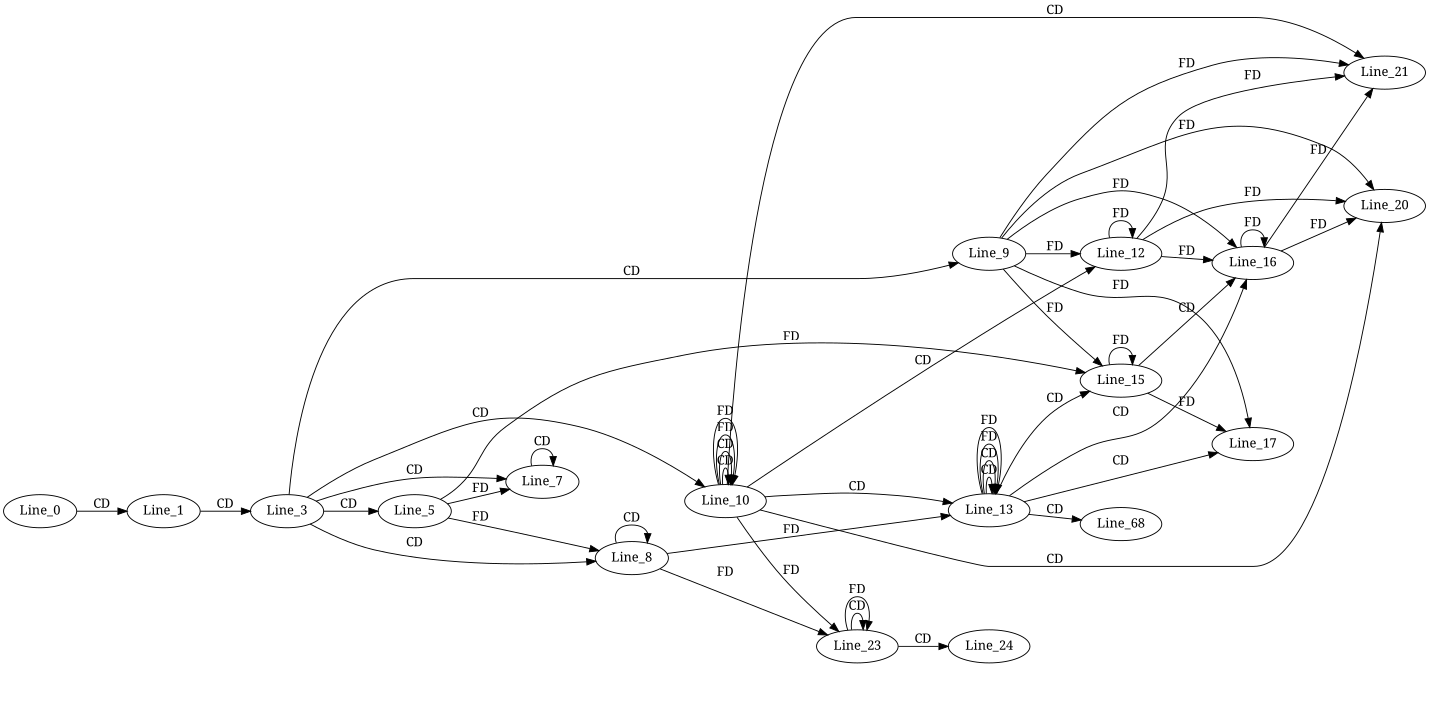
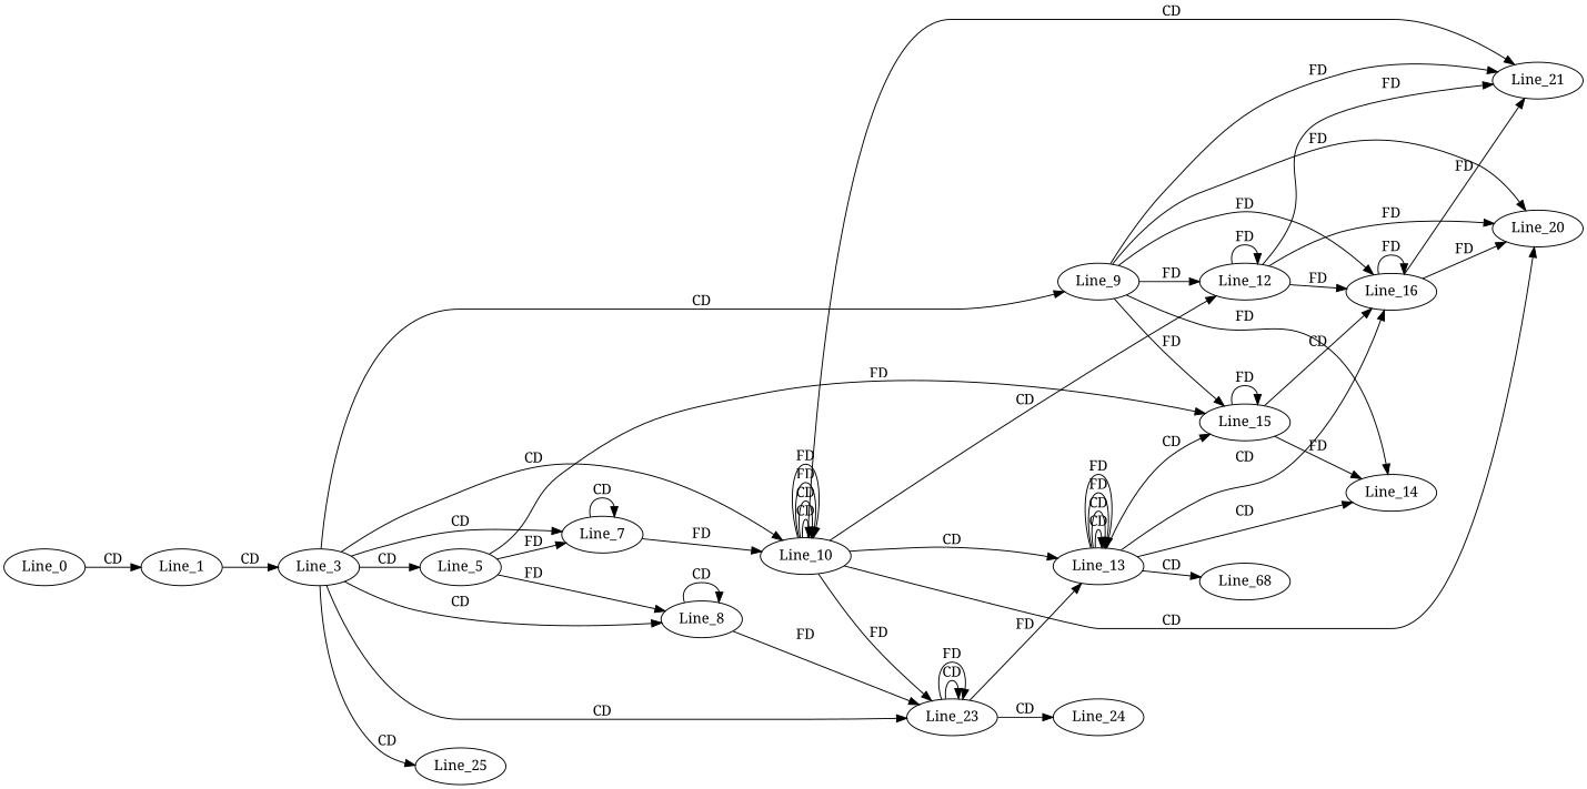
  digraph {
    fontname="Noto Serif"
    rankdir=LR
    node [fontname="Noto Serif"]
    edge [fontname="Noto Serif"]
    Line_0
    Line_1
    Line_3
    Line_5
    Line_7
    Line_8
    Line_9
    Line_10
    Line_23
+   Line_25
    Line_15
    Line_13
    Line_12
    Line_16
-   Line_17
+   Line_17 [label=Line_14]
    Line_20
    Line_21
    Line_24
    n19 [label=Line_68]
    Line_0 -> Line_1 [label=CD]
    Line_1 -> Line_3 [label=CD]
    Line_3 -> Line_5 [label=CD]
    Line_3 -> Line_7 [label=CD]
    Line_3 -> Line_8 [label=CD]
    Line_3 -> Line_9 [label=CD]
    Line_3 -> Line_10 [label=CD]
+   Line_3 -> Line_23 [label=CD]
+   Line_3 -> Line_25 [label=CD]
    Line_5 -> Line_7 [label=FD]
    Line_5 -> Line_8 [label=FD]
    Line_5 -> Line_15 [label=FD]
    Line_7 -> Line_7 [label=CD]
+   Line_7 -> Line_10 [label=FD]
    Line_8 -> Line_8 [label=CD]
    Line_8 -> Line_23 [label=FD]
-   Line_8 -> Line_13 [label=FD]
+   Line_23 -> Line_13 [label=FD]
    Line_9 -> Line_15 [label=FD]
    Line_9 -> Line_12 [label=FD]
    Line_9 -> Line_16 [label=FD]
    Line_9 -> Line_17 [label=FD]
    Line_9 -> Line_20 [label=FD]
    Line_9 -> Line_21 [label=FD]
    Line_10 -> Line_10 [label=CD]
    Line_10 -> Line_10 [label=CD]
    Line_10 -> Line_10 [label=FD]
    Line_10 -> Line_10 [label=FD]
    Line_10 -> Line_23 [label=FD]
    Line_10 -> Line_13 [label=CD]
    Line_10 -> Line_12 [label=CD]
    Line_10 -> Line_20 [label=CD]
    Line_10 -> Line_21 [label=CD]
    Line_23 -> Line_23 [label=CD]
    Line_23 -> Line_23 [label=FD]
    Line_23 -> Line_24 [label=CD]
    Line_15 -> Line_15 [label=FD]
    Line_15 -> Line_16 [label=CD]
    Line_15 -> Line_17 [label=FD]
    Line_13 -> Line_15 [label=CD]
    Line_13 -> Line_13 [label=CD]
    Line_13 -> Line_13 [label=CD]
    Line_13 -> Line_13 [label=FD]
    Line_13 -> Line_13 [label=FD]
    Line_13 -> Line_16 [label=CD]
    Line_13 -> Line_17 [label=CD]
    Line_13 -> n19 [label=CD]
    Line_12 -> Line_12 [label=FD]
    Line_12 -> Line_16 [label=FD]
    Line_12 -> Line_20 [label=FD]
    Line_12 -> Line_21 [label=FD]
    Line_16 -> Line_16 [label=FD]
    Line_16 -> Line_20 [label=FD]
    Line_16 -> Line_21 [label=FD]
  }
